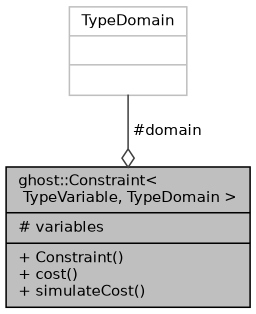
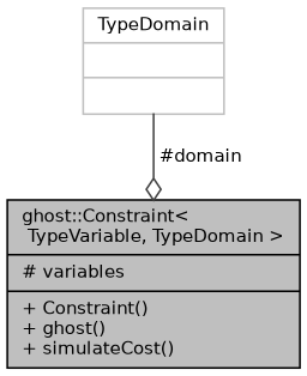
  digraph {
    node [fontname=Helvetica fontsize=10 shape=record style=filled]
-   n1 [color=black fillcolor=grey75 fontcolor=black height=0.2 label="{ghost::Constraint\<\l TypeVariable, TypeDomain \>\n|# variables\l|+ Constraint()\l+ cost()\l+ simulateCost()\l}" width=0.4]
+   n1 [color=black fillcolor=grey75 fontcolor=black height=0.2 label="{ghost::Constraint\<\l TypeVariable, TypeDomain \>\n|# variables\l|+ Constraint()\l+ ghost()\l+ simulateCost()\l}" width=0.4]
    n2 [color=grey75 fillcolor=white height=0.2 label="{TypeDomain\n||}" width=0.4]
    n2 -> n1 [arrowhead=odiamond color=grey25 fontname=Helvetica fontsize=10 label=" #domain" labelfontname=Helvetica labelfontsize=10 style=solid]
  }
